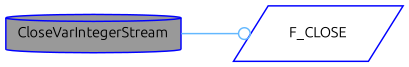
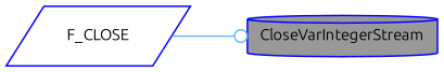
  digraph {
    rankdir=LR
    fontname=Ubuntu
    node [color=blue fontname=Ubuntu fontsize=10 style=filled]
    n1 [fillcolor=grey60 fontcolor=black height=0.2 label=CloseVarIntegerStream shape=cylinder width=0.4]
    n2 [fillcolor=white height=0.2 label=F_CLOSE shape=parallelogram width=0.4]
-   n1 -> n2 [color=steelblue1 fontname=Ubuntu fontsize=10 labelfontname=Helvetica labelfontsize=10 style=solid arrowhead=odot]
+   n2 -> n1 [color=steelblue1 fontname=Ubuntu fontsize=10 labelfontname=Helvetica labelfontsize=10 style=solid arrowhead=odot]
  }
